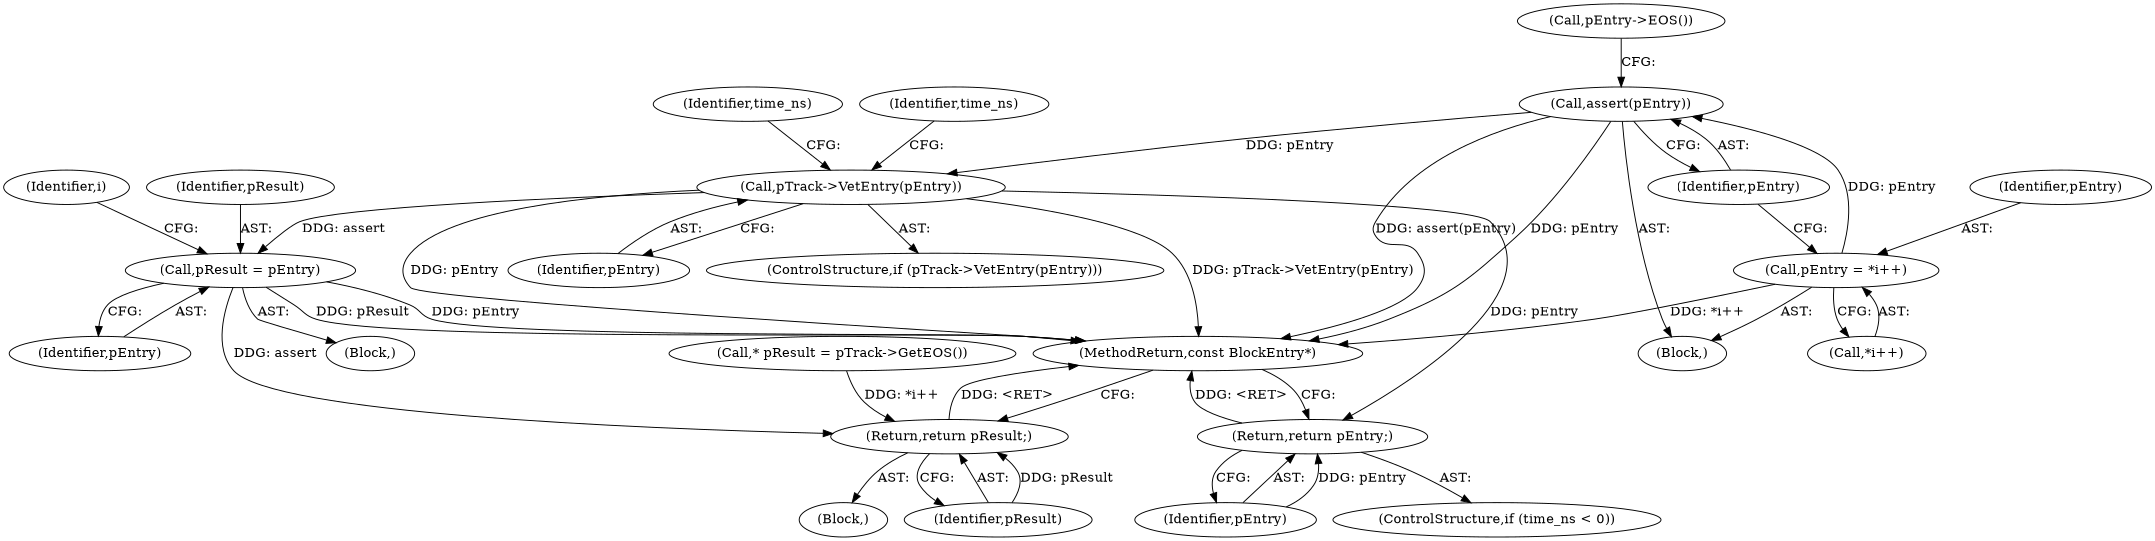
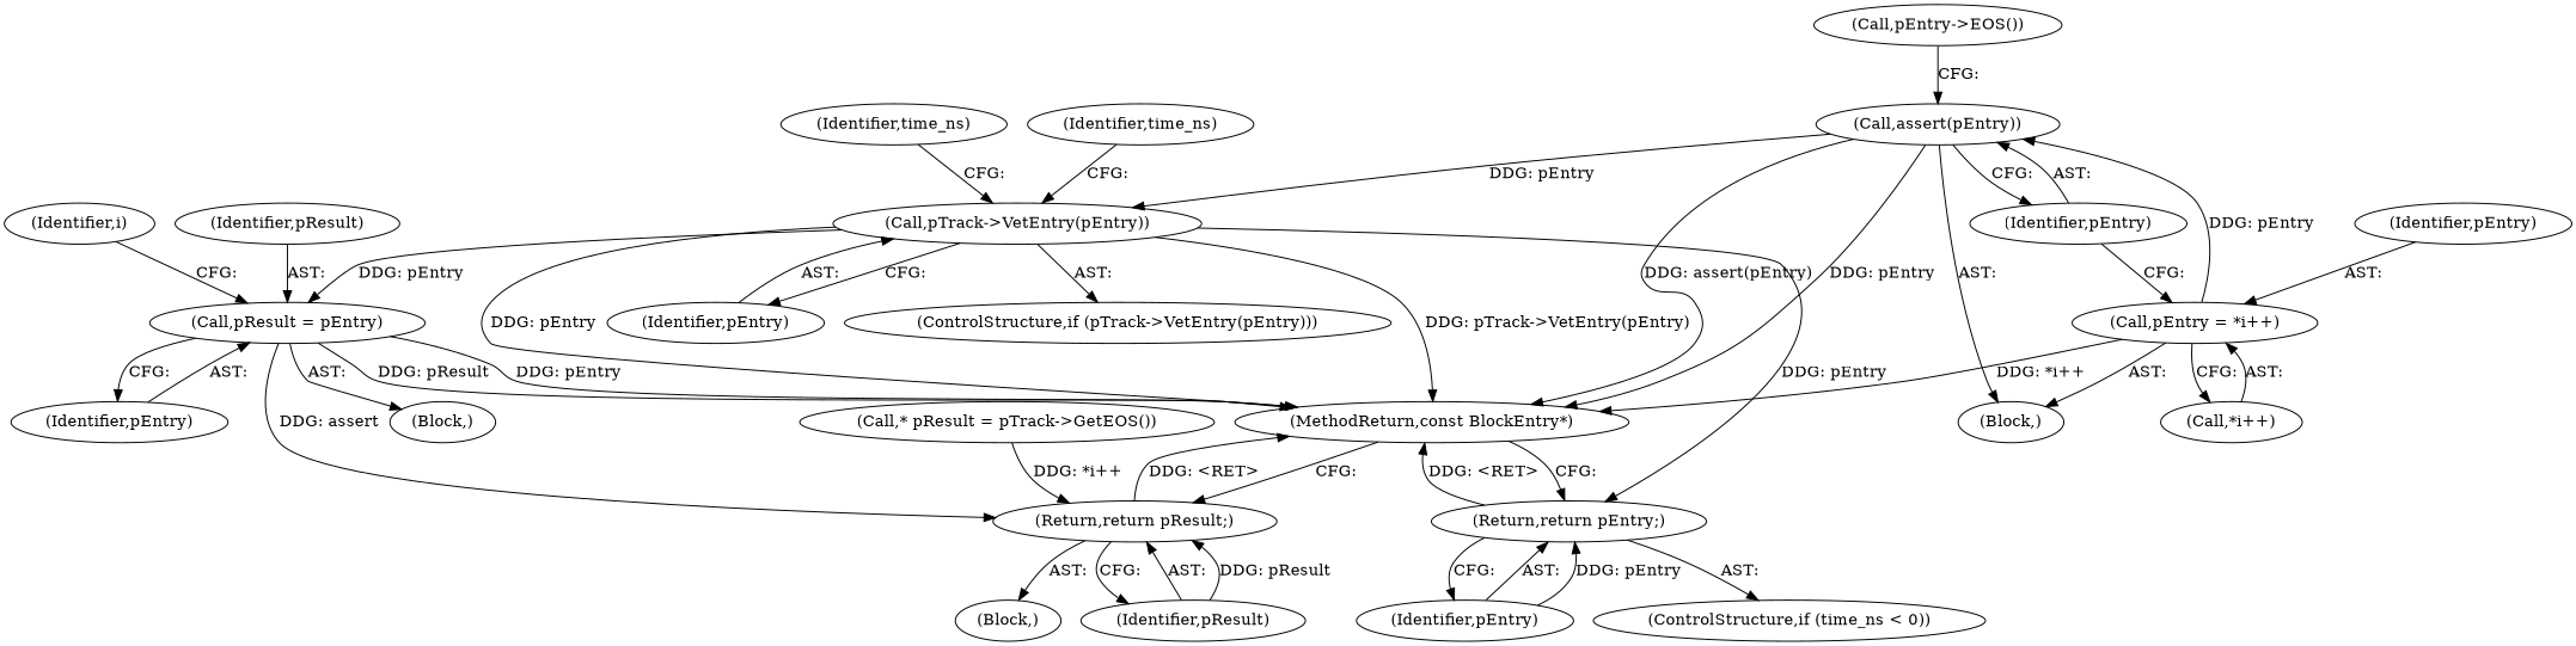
  digraph {
    n1 [label="(Call,assert(pEntry))"]
    n2 [label="(Call,pTrack->VetEntry(pEntry))"]
    n3 [label="(Identifier,pEntry)"]
    n4 [label="(Block,)"]
    n5 [label="(MethodReturn,const BlockEntry*)"]
    n6 [label="(Return,return pEntry;)"]
    n7 [label="(Call,pResult = pEntry)"]
    n8 [label="(Identifier,pEntry)"]
    n9 [label="(ControlStructure,if (pTrack->VetEntry(pEntry)))"]
    n10 [label="(Call,pEntry = *i++)"]
    n11 [label="(Return,return pResult;)"]
    n12 [label="(Call,*i++)"]
    n13 [label="(Identifier,pEntry)"]
    n14 [label="(ControlStructure,if (time_ns < 0))"]
    n15 [label="(Block,)"]
    n16 [label="(Identifier,pEntry)"]
    n17 [label="(Block,)"]
    n18 [label="(Identifier,pResult)"]
    n19 [label="(Identifier,pEntry)"]
    n20 [label="(Identifier,time_ns)"]
    n21 [label="(Identifier,pResult)"]
    n22 [label="(Call,* pResult = pTrack->GetEOS())"]
    n23 [label="(Call,pEntry->EOS())"]
    n24 [label="(Identifier,i)"]
    n25 [label="(Identifier,time_ns)"]
    n1 -> n2 [label="DDG: pEntry"]
    n1 -> n3 [label="CFG: "]
    n1 -> n4 [label="AST: "]
    n1 -> n5 [label="DDG: assert(pEntry)"]
    n1 -> n5 [label="DDG: pEntry"]
    n2 -> n5 [label="DDG: pEntry"]
    n2 -> n5 [label="DDG: pTrack->VetEntry(pEntry)"]
    n2 -> n6 [label="DDG: pEntry"]
-   n2 -> n7 [label="DDG: assert"]
+   n2 -> n7 [label="DDG: pEntry"]
    n2 -> n8 [label="CFG: "]
    n2 -> n9 [label="AST: "]
    n3 -> n1 [label="AST: "]
    n3 -> n10 [label="CFG: "]
    n5 -> n6 [label="CFG: "]
    n5 -> n11 [label="CFG: "]
    n6 -> n5 [label="DDG: <RET>"]
    n6 -> n13 [label="CFG: "]
    n6 -> n14 [label="AST: "]
    n7 -> n5 [label="DDG: pResult"]
    n7 -> n5 [label="DDG: pEntry"]
    n7 -> n11 [label="DDG: assert"]
    n7 -> n15 [label="AST: "]
    n7 -> n16 [label="CFG: "]
    n8 -> n2 [label="AST: "]
    n10 -> n1 [label="DDG: pEntry"]
    n10 -> n4 [label="AST: "]
    n10 -> n5 [label="DDG: *i++"]
    n10 -> n12 [label="CFG: "]
    n11 -> n5 [label="DDG: <RET>"]
    n11 -> n17 [label="AST: "]
    n11 -> n18 [label="CFG: "]
    n12 -> n10 [label="AST: "]
    n13 -> n6 [label="AST: "]
    n13 -> n6 [label="DDG: pEntry"]
    n16 -> n7 [label="AST: "]
    n18 -> n11 [label="AST: "]
    n18 -> n11 [label="DDG: pResult"]
    n19 -> n10 [label="AST: "]
    n20 -> n2 [label="CFG: "]
    n21 -> n7 [label="AST: "]
    n22 -> n11 [label="DDG: *i++"]
    n23 -> n1 [label="CFG: "]
    n24 -> n7 [label="CFG: "]
    n25 -> n2 [label="CFG: "]
  }
